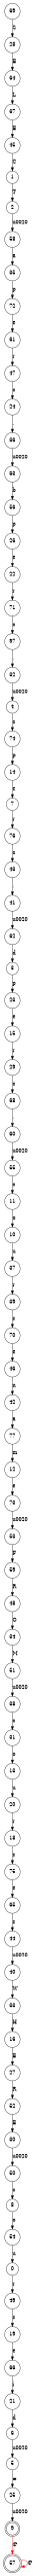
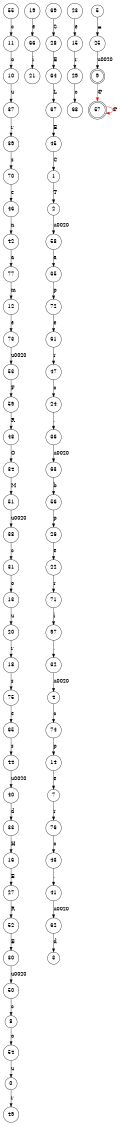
  digraph {
    rankdir=TB
    node [shape=circle]
    0
    49
    19
    66
    1
    2
    58
    35
    72
    3
    23
    15
    29
    4
    74
    14
    7
    5
    25
    9 [shape=doublecircle]
    57 [shape=doublecircle]
-   6
    76
    43
    41
    8
    54
    10
    37
    39
    70
    11
    12
    73
    53
    59
    13
    20
    18
    75
    68
-   60
    16
    27
    52
    30
    n47 [label=97]
    32
    65
    44
    21
    22
    71
    24
    36
    63
    56
    26
    50
    28
    64
    67
    45
    55
    31
    33
    34
    51
    38
    61
    47
    46
    42
    40
    62
    77
    48
    69
    0 -> 49 [label=r]
-   49 -> 19 [label=s]
    19 -> 66 [label=e]
    66 -> 21 [label=i]
    1 -> 2 [label=T]
    2 -> 58 [label="\u0020"]
    58 -> 35 [label=a]
    35 -> 72 [label=p]
    72 -> 61 [label=e]
-   3 -> 23 [label=p]
    23 -> 15 [label=e]
    15 -> 29 [label=r]
    29 -> 68 [label=c]
    4 -> 74 [label=c]
    74 -> 14 [label=p]
    14 -> 7 [label=e]
    7 -> 76 [label=r]
    5 -> 25 [label="="]
    25 -> 9 [label="\u0020"]
    9 -> 57 [color=red label="@"]
    57 -> 57 [color=red label="@"]
-   6 -> 5 [label="\u0020"]
    76 -> 43 [label=c]
    43 -> 41 [label=","]
    41 -> 62 [label="\u0020"]
    8 -> 54 [label=o]
    54 -> 0 [label=u]
    10 -> 37 [label=u]
    37 -> 39 [label=r]
    39 -> 70 [label=s]
    70 -> 46 [label=e]
    11 -> 10 [label=o]
    12 -> 73 [label=e]
    73 -> 53 [label="\u0020"]
    53 -> 59 [label=F]
    59 -> 48 [label=R]
    13 -> 20 [label=u]
    20 -> 18 [label=r]
    18 -> 75 [label=s]
    75 -> 65 [label=e]
-   68 -> 60 [label=","]
-   60 -> 55 [label="\u0020"]
    16 -> 27 [label=E]
    27 -> 52 [label=R]
    52 -> 30 [label=E]
    30 -> 50 [label="\u0020"]
    n47 -> 32 [label=","]
    32 -> 4 [label="\u0020"]
    65 -> 44 [label=s]
    44 -> 40 [label="\u0020"]
-   21 -> 6 [label=d]
    22 -> 71 [label=r]
-   71 -> n47 [label=c]
+   71 -> n47 [label=i]
    24 -> 36 [label=","]
    36 -> 63 [label="\u0020"]
    63 -> 56 [label=b]
    56 -> 26 [label=p]
    26 -> 22 [label=e]
    50 -> 8 [label=c]
    28 -> 64 [label=E]
    64 -> 67 [label=L]
    67 -> 45 [label=E]
    45 -> 1 [label=C]
    55 -> 11 [label=c]
    31 -> 13 [label=o]
    33 -> 16 [label=H]
    34 -> 51 [label=M]
    51 -> 38 [label="\u0020"]
    38 -> 31 [label=c]
    61 -> 47 [label=r]
    47 -> 24 [label=c]
    46 -> 42 [label=n]
    42 -> 77 [label=a]
-   40 -> 33 [label=W]
+   40 -> 33 [label=d]
    62 -> 3 [label=d]
    77 -> 12 [label=m]
    48 -> 34 [label=O]
    69 -> 28 [label=S]
  }
